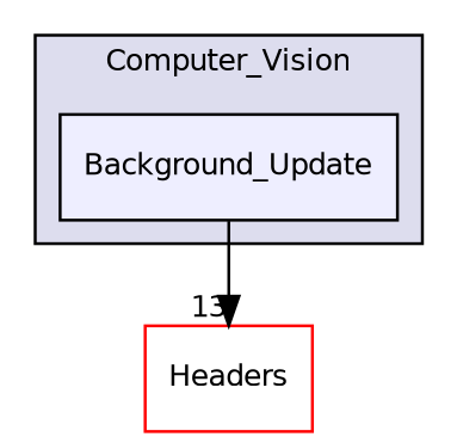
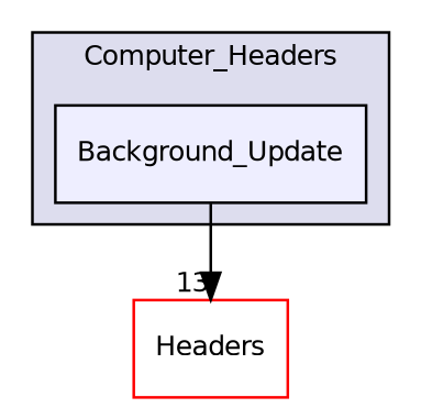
  digraph {
    compound=true
    node [fontname=Helvetica fontsize=10 shape=box style=filled]
    n1 [fillcolor="#eeeeff" label=Background_Update pencolor=black]
    n2 [color=red fillcolor=white label=Headers]
    subgraph cluster_1 {
      bgcolor="#ddddee"
      fontname=Helvetica
      fontsize=10
-     label=Computer_Vision
+     label=Computer_Headers
      pencolor=black
      n1
    }
    n1 -> n2 [headlabel=13 labeldistance=1.5 labelfontname=Helvetica labelfontsize=10]
  }
